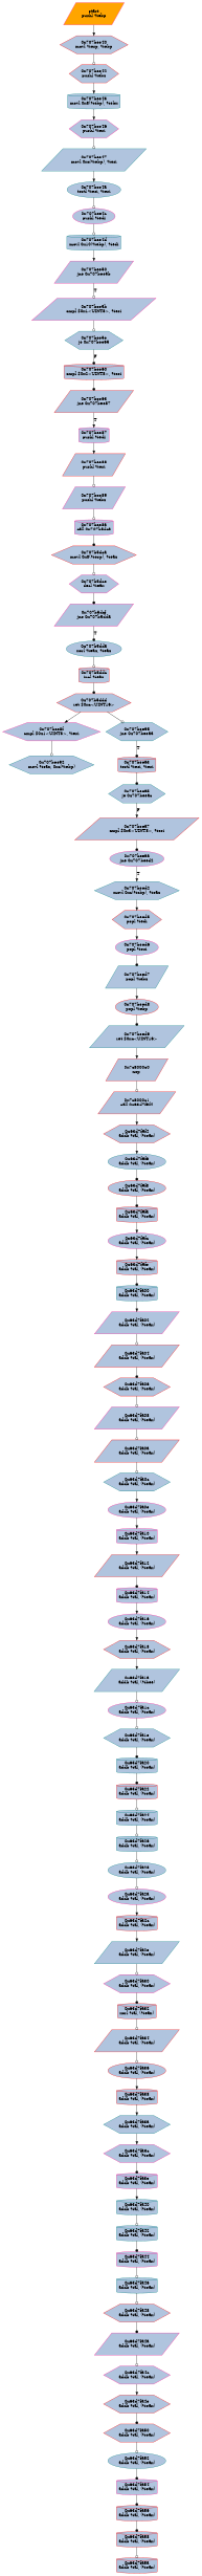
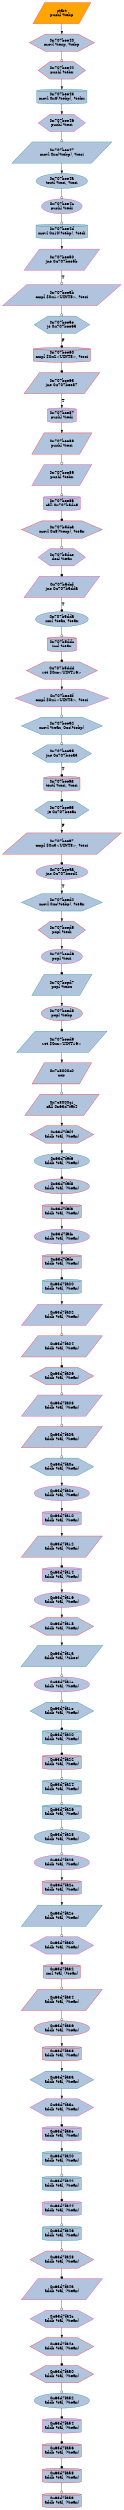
  digraph {
    node [color=red fillcolor=lightsteelblue shape=cylinder style=filled]
    edge [arrowhead=normal color="#000000"]
    n1 [color=deeppink fillcolor=orange label="start\npushl %ebp" shape=parallelogram]
    n2 [label="0x707bee40\nmovl %esp, %ebp" shape=hexagon]
    n3 [label="0x707bee42\npushl %ebx" shape=hexagon]
    n4 [color=teal label="0x707bee43\nmovl 0x8(%ebp), %ebx"]
    n5 [color=deeppink label="0x707bee46\npushl %esi" shape=hexagon]
    n6 [color=teal label="0x707bee47\nmovl 0xc(%ebp), %esi" shape=parallelogram]
    n7 [color=teal label="0x707bee4a\ntestl %esi, %esi" shape=ellipse]
    n8 [color=deeppink label="0x707bee4c\npushl %edi" shape=ellipse]
    n9 [color=teal label="0x707bee4d\nmovl 0x10(%ebp), %edi"]
    n10 [color=deeppink label="0x707bee50\njne 0x707bee5b" shape=parallelogram]
    n11 [color=deeppink label="0x707bee5b\ncmpl $0x1<UINT8>, %esi" shape=parallelogram]
    n12 [color=teal label="0x707bee5e\nje 0x707bee65" shape=hexagon]
    n13 [label="0x707bee60\ncmpl $0x2<UINT8>, %esi"]
    n14 [label="0x707bee63\njne 0x707bee87" shape=parallelogram]
    n15 [color=deeppink label="0x707bee87\npushl %edi"]
    n16 [label="0x707bee88\npushl %esi" shape=parallelogram]
    n17 [color=deeppink label="0x707bee89\npushl %ebx" shape=parallelogram]
    n18 [color=deeppink label="0x707bee8a\ncall 0x707b5dca"]
    n19 [label="0x707b5dca\nmovl 0x8(%esp), %eax" shape=hexagon]
    n20 [color=deeppink label="0x707b5dce\ndecl %eax" shape=hexagon]
    n21 [color=deeppink label="0x707b5dcf\njne 0x707b5dda" shape=parallelogram]
    n22 [color=teal label="0x707b5dda\nxorl %eax, %eax" shape=ellipse]
    n23 [label="0x707b5ddc\nincl %eax"]
    n24 [label="0x707b5ddd\nret $0xc<UINT16>" shape=hexagon]
    n25 [color=deeppink label="0x707bee8f\ncmpl $0x1<UINT8>, %esi" shape=hexagon]
    n26 [color=teal label="0x707bee92\nmovl %eax, 0xc(%ebp)" shape=hexagon]
    n27 [color=teal label="0x707bee95\njne 0x707beea3" shape=hexagon]
    n28 [label="0x707beea3\ntestl %esi, %esi"]
    n29 [color=teal label="0x707beea5\nje 0x707beeac" shape=hexagon]
    n30 [label="0x707beea7\ncmpl $0x3<UINT8>, %esi" shape=parallelogram]
    n31 [color=deeppink label="0x707beeaa\njne 0x707beed2" shape=ellipse]
    n32 [color=teal label="0x707beed2\nmovl 0xc(%ebp), %eax" shape=hexagon]
    n33 [label="0x707beed5\npopl %edi" shape=hexagon]
    n34 [color=deeppink label="0x707beed6\npopl %esi" shape=ellipse]
    n35 [color=teal label="0x707beed7\npopl %ebx" shape=parallelogram]
    n36 [label="0x707beed8\npopl %ebp" shape=ellipse]
    n37 [color=teal label="0x707beed9\nret $0xc<UINT16>" shape=parallelogram]
    n38 [label="0x7c8000c0\nnop " shape=parallelogram]
    n39 [label="0x7c8000c1\ncall 0x63d7f9f4" shape=parallelogram]
    n40 [label="0x63d7f9f4\naddb %al, (%eax)" shape=hexagon]
    n41 [color=teal label="0x63d7f9f6\naddb %al, (%eax)" shape=ellipse]
    n42 [label="0x63d7f9f8\naddb %al, (%eax)" shape=ellipse]
    n43 [label="0x63d7f9fa\naddb %al, (%eax)"]
    n44 [color=deeppink label="0x63d7f9fc\naddb %al, (%eax)" shape=ellipse]
    n45 [label="0x63d7f9fe\naddb %al, (%eax)"]
    n46 [color=teal label="0x63d7fa00\naddb %al, (%eax)"]
    n47 [color=deeppink label="0x63d7fa02\naddb %al, (%eax)" shape=parallelogram]
    n48 [label="0x63d7fa04\naddb %al, (%eax)" shape=parallelogram]
    n49 [label="0x63d7fa06\naddb %al, (%eax)" shape=hexagon]
    n50 [color=deeppink label="0x63d7fa08\naddb %al, (%eax)" shape=parallelogram]
    n51 [label="0x63d7fa0a\naddb %al, (%eax)" shape=parallelogram]
    n52 [color=teal label="0x63d7fa0c\naddb %al, (%eax)" shape=hexagon]
    n53 [color=deeppink label="0x63d7fa0e\naddb %al, (%eax)" shape=ellipse]
    n54 [color=deeppink label="0x63d7fa10\naddb %al, (%eax)"]
    n55 [label="0x63d7fa12\naddb %al, (%eax)" shape=parallelogram]
    n56 [color=deeppink label="0x63d7fa14\naddb %al, (%eax)"]
    n57 [color=deeppink label="0x63d7fa16\naddb %al, (%eax)" shape=ellipse]
    n58 [label="0x63d7fa18\naddb %al, (%eax)" shape=hexagon]
    n59 [color=teal label="0x63d7fa1a\naddb %al, (%bee)" shape=parallelogram]
    n60 [color=deeppink label="0x63d7fa1c\naddb %al, (%eax)" shape=ellipse]
    n61 [color=teal label="0x63d7fa1e\naddb %al, (%eax)" shape=hexagon]
    n62 [color=teal label="0x63d7fa20\naddb %al, (%eax)"]
    n63 [label="0x63d7fa22\naddb %al, (%eax)"]
    n64 [color=teal label="0x63d7fa24\naddb %al, (%eax)"]
    n65 [color=teal label="0x63d7fa26\naddb %al, (%eax)"]
    n66 [color=teal label="0x63d7fa28\naddb %al, (%eax)" shape=ellipse]
    n67 [color=deeppink label="0x63d7fa2a\naddb %al, (%eax)" shape=ellipse]
    n68 [label="0x63d7fa2c\naddb %al, (%eax)"]
    n69 [color=teal label="0x63d7fa2e\naddb %al, (%eax)" shape=parallelogram]
    n70 [color=deeppink label="0x63d7fa30\naddb %al, (%eax)" shape=hexagon]
    n71 [label="0x63d7fa32\nxorl %al, (%eax)"]
    n72 [label="0x63d7fa34\naddb %al, (%eax)" shape=parallelogram]
    n73 [label="0x63d7fa36\naddb %al, (%eax)" shape=ellipse]
    n74 [label="0x63d7fa38\naddb %al, (%eax)"]
    n75 [color=teal label="0x63d7fa3a\naddb %al, (%eax)" shape=hexagon]
    n76 [color=deeppink label="0x63d7fa3c\naddb %al, (%eax)" shape=hexagon]
    n77 [color=deeppink label="0x63d7fa3e\naddb %al, (%eax)"]
    n78 [color=teal label="0x63d7fa40\naddb %al, (%eax)"]
    n79 [color=teal label="0x63d7fa42\naddb %al, (%eax)"]
    n80 [color=deeppink label="0x63d7fa44\naddb %al, (%eax)"]
    n81 [color=teal label="0x63d7fa46\naddb %al, (%eax)"]
    n82 [label="0x63d7fa48\naddb %al, (%eax)" shape=hexagon]
    n83 [color=deeppink label="0x63d7fa4a\naddb %al, (%eax)" shape=parallelogram]
    n84 [color=deeppink label="0x63d7fa4c\naddb %al, (%eax)" shape=hexagon]
    n85 [label="0x63d7fa4e\naddb %al, (%eax)" shape=hexagon]
    n86 [label="0x63d7fa50\naddb %al, (%eax)" shape=hexagon]
    n87 [color=teal label="0x63d7fa52\naddb %al, (%eax)" shape=ellipse]
    n88 [color=deeppink label="0x63d7fa54\naddb %al, (%eax)"]
    n89 [label="0x63d7fa56\naddb %al, (%eax)"]
    n90 [label="0x63d7fa58\naddb %al, (%eax)"]
    n91 [label="0x63d7fa5a\naddb %al, (%eax)"]
    n1 -> n2
    n2 -> n3 [arrowhead=odot]
    n3 -> n4
    n4 -> n5
    n5 -> n6 [arrowhead=odot]
    n6 -> n7
    n7 -> n8 [arrowhead=odot]
    n8 -> n9 [arrowhead=odot]
    n9 -> n10
    n10 -> n11 [arrowhead=odot label=T]
    n11 -> n12 [arrowhead=odot]
    n12 -> n13 [arrowhead=dot label=F]
    n13 -> n14 [arrowhead=dot]
    n14 -> n15 [label=T]
    n15 -> n16
    n16 -> n17 [arrowhead=odot]
    n17 -> n18 [arrowhead=odot]
    n18 -> n19 [arrowhead=dot]
    n19 -> n20 [arrowhead=odot]
    n20 -> n21 [arrowhead=dot]
    n21 -> n22 [arrowhead=dot label=T]
    n22 -> n23 [arrowhead=odot]
    n23 -> n24 [arrowhead=dot]
    n24 -> n25
    n25 -> n26 [arrowhead=odot]
-   n24 -> n27 [arrowhead=odot]
+   n26 -> n27 [arrowhead=odot]
    n27 -> n28 [arrowhead=dot label=T]
    n28 -> n29 [arrowhead=dot]
    n29 -> n30 [label=F]
    n30 -> n31 [arrowhead=dot]
    n31 -> n32 [label=T]
    n32 -> n33
    n33 -> n34
    n34 -> n35 [arrowhead=dot]
    n35 -> n36
    n36 -> n37 [arrowhead=dot]
    n37 -> n38
    n38 -> n39 [arrowhead=odot]
    n39 -> n40
    n40 -> n41
    n41 -> n42 [arrowhead=dot]
    n42 -> n43 [arrowhead=dot]
    n43 -> n44
    n44 -> n45
    n45 -> n46 [arrowhead=dot]
    n46 -> n47
    n47 -> n48 [arrowhead=odot]
    n48 -> n49 [arrowhead=dot]
    n49 -> n50 [arrowhead=odot]
    n50 -> n51 [arrowhead=odot]
    n51 -> n52 [arrowhead=odot]
    n52 -> n53
    n53 -> n54
    n54 -> n55
    n55 -> n56 [arrowhead=dot]
    n56 -> n57
    n57 -> n58
    n58 -> n59
    n59 -> n60 [arrowhead=odot]
    n60 -> n61 [arrowhead=odot]
    n61 -> n62 [arrowhead=dot]
    n62 -> n63 [arrowhead=dot]
    n63 -> n64 [arrowhead=odot]
    n64 -> n65 [arrowhead=odot]
    n65 -> n66 [arrowhead=odot]
    n66 -> n67 [arrowhead=odot]
    n67 -> n68
    n68 -> n69
    n69 -> n70 [arrowhead=odot]
    n70 -> n71 [arrowhead=dot]
    n71 -> n72 [arrowhead=odot]
    n72 -> n73 [arrowhead=odot]
    n73 -> n74
    n74 -> n75
    n75 -> n76
    n76 -> n77 [arrowhead=dot]
    n77 -> n78
    n78 -> n79 [arrowhead=odot]
    n79 -> n80 [arrowhead=dot]
    n80 -> n81 [arrowhead=odot]
    n81 -> n82 [arrowhead=odot]
    n82 -> n83 [arrowhead=dot]
    n83 -> n84 [arrowhead=odot]
    n84 -> n85
    n85 -> n86 [arrowhead=dot]
    n86 -> n87 [arrowhead=odot]
    n87 -> n88 [arrowhead=dot]
    n88 -> n89 [arrowhead=dot]
    n89 -> n90 [arrowhead=dot]
    n90 -> n91 [arrowhead=odot]
  }
